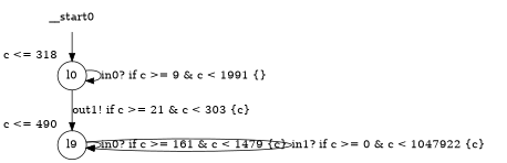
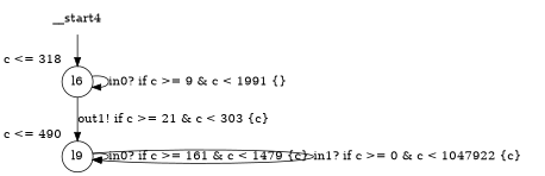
  digraph {
    node [shape=circle margin=0]
-   __start0 [shape=none margin=""]
-   n2 [label=l0 xlabel="c <= 318"]
+   __start0 [shape=none label=__start4 margin=""]
+   n2 [label=l6 xlabel="c <= 318"]
    n3 [label=l9 xlabel="c <= 490"]
    __start0 -> n2
    n2 -> n2 [label="in0? if c >= 9 & c < 1991 {} "]
    n2 -> n3 [label="out1! if c >= 21 & c < 303 {c} "]
    n3 -> n3 [label="in0? if c >= 161 & c < 1479 {c} "]
    n3 -> n3 [label="in1? if c >= 0 & c < 1047922 {c} "]
  }
